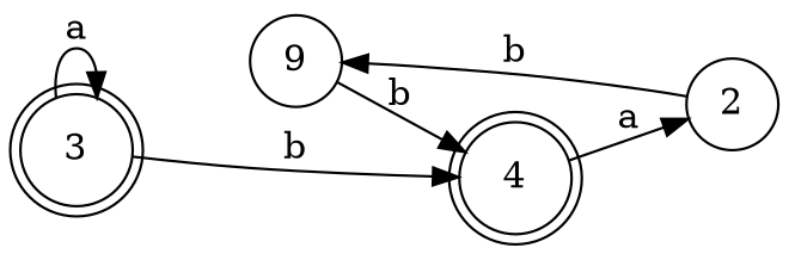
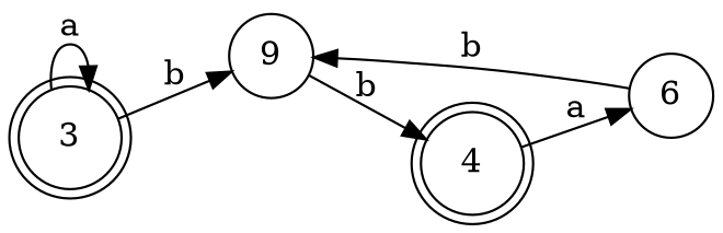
  digraph {
    rankdir=LR
    node [shape=doublecircle]
    3
    n2 [label=9 shape=circle]
    4
-   2 [shape=circle]
+   2 [shape=circle label=6]
    3 -> 3 [label=a]
-   3 -> 4 [label=b]
+   3 -> n2 [label=b]
    n2 -> 4 [label=b]
    4 -> 2 [label=a]
    2 -> n2 [label=b]
  }
